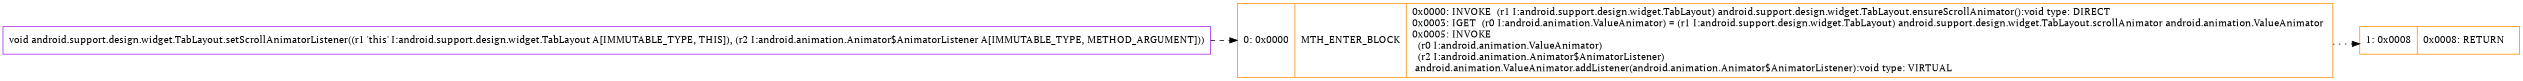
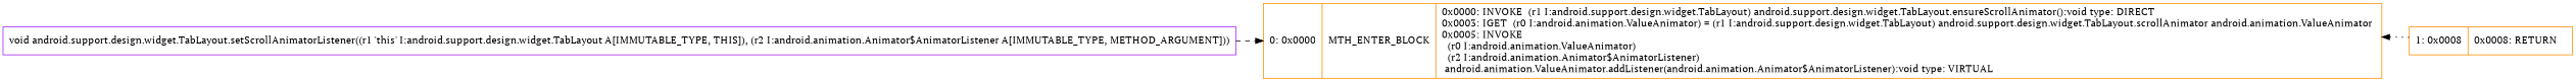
  digraph {
    rankdir=LR
    fontname="PT Serif"
    node [shape=record color=darkorange fontname="PT Serif"]
    edge [fontname="PT Serif"]
    n1 [label="{0\:\ 0x0000|MTH_ENTER_BLOCK\l|0x0000: INVOKE  (r1 I:android.support.design.widget.TabLayout) android.support.design.widget.TabLayout.ensureScrollAnimator():void type: DIRECT \l0x0003: IGET  (r0 I:android.animation.ValueAnimator) = (r1 I:android.support.design.widget.TabLayout) android.support.design.widget.TabLayout.scrollAnimator android.animation.ValueAnimator \l0x0005: INVOKE  \l  (r0 I:android.animation.ValueAnimator)\l  (r2 I:android.animation.Animator$AnimatorListener)\l android.animation.ValueAnimator.addListener(android.animation.Animator$AnimatorListener):void type: VIRTUAL \l}"]
    n2 [label="{1\:\ 0x0008|0x0008: RETURN   \l}"]
    n3 [label="{void android.support.design.widget.TabLayout.setScrollAnimatorListener((r1 'this' I:android.support.design.widget.TabLayout A[IMMUTABLE_TYPE, THIS]), (r2 I:android.animation.Animator$AnimatorListener A[IMMUTABLE_TYPE, METHOD_ARGUMENT])) }" color=purple]
-   n1 -> n2 [style=dotted]
+   n2 -> n1 [style=dotted]
    n3 -> n1 [style=dashed]
  }
